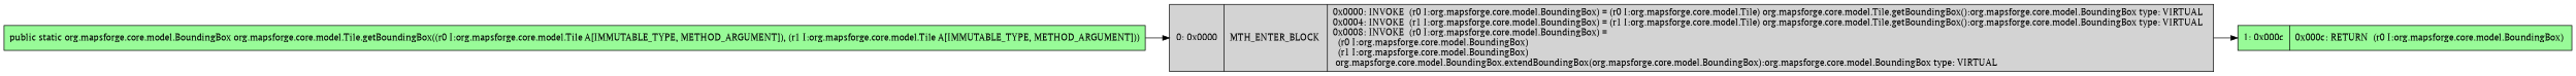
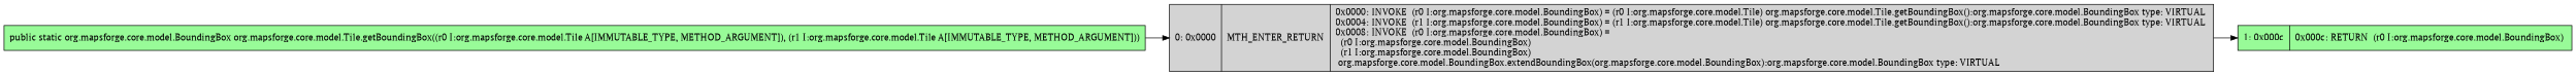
  digraph {
    rankdir=LR
    fontname="PT Serif"
    node [shape=record style=filled fillcolor=palegreen fontname="PT Serif"]
    edge [fontname="PT Serif"]
-   n1 [label="{0\:\ 0x0000|MTH_ENTER_BLOCK\l|0x0000: INVOKE  (r0 I:org.mapsforge.core.model.BoundingBox) = (r0 I:org.mapsforge.core.model.Tile) org.mapsforge.core.model.Tile.getBoundingBox():org.mapsforge.core.model.BoundingBox type: VIRTUAL \l0x0004: INVOKE  (r1 I:org.mapsforge.core.model.BoundingBox) = (r1 I:org.mapsforge.core.model.Tile) org.mapsforge.core.model.Tile.getBoundingBox():org.mapsforge.core.model.BoundingBox type: VIRTUAL \l0x0008: INVOKE  (r0 I:org.mapsforge.core.model.BoundingBox) = \l  (r0 I:org.mapsforge.core.model.BoundingBox)\l  (r1 I:org.mapsforge.core.model.BoundingBox)\l org.mapsforge.core.model.BoundingBox.extendBoundingBox(org.mapsforge.core.model.BoundingBox):org.mapsforge.core.model.BoundingBox type: VIRTUAL \l}" fillcolor=lightgrey]
+   n1 [label="{0\:\ 0x0000|MTH_ENTER_RETURN\l|0x0000: INVOKE  (r0 I:org.mapsforge.core.model.BoundingBox) = (r0 I:org.mapsforge.core.model.Tile) org.mapsforge.core.model.Tile.getBoundingBox():org.mapsforge.core.model.BoundingBox type: VIRTUAL \l0x0004: INVOKE  (r1 I:org.mapsforge.core.model.BoundingBox) = (r1 I:org.mapsforge.core.model.Tile) org.mapsforge.core.model.Tile.getBoundingBox():org.mapsforge.core.model.BoundingBox type: VIRTUAL \l0x0008: INVOKE  (r0 I:org.mapsforge.core.model.BoundingBox) = \l  (r0 I:org.mapsforge.core.model.BoundingBox)\l  (r1 I:org.mapsforge.core.model.BoundingBox)\l org.mapsforge.core.model.BoundingBox.extendBoundingBox(org.mapsforge.core.model.BoundingBox):org.mapsforge.core.model.BoundingBox type: VIRTUAL \l}" fillcolor=lightgrey]
    n2 [label="{1\:\ 0x000c|0x000c: RETURN  (r0 I:org.mapsforge.core.model.BoundingBox) \l}"]
    n3 [label="{public static org.mapsforge.core.model.BoundingBox org.mapsforge.core.model.Tile.getBoundingBox((r0 I:org.mapsforge.core.model.Tile A[IMMUTABLE_TYPE, METHOD_ARGUMENT]), (r1 I:org.mapsforge.core.model.Tile A[IMMUTABLE_TYPE, METHOD_ARGUMENT])) }"]
    n1 -> n2
    n3 -> n1
  }
